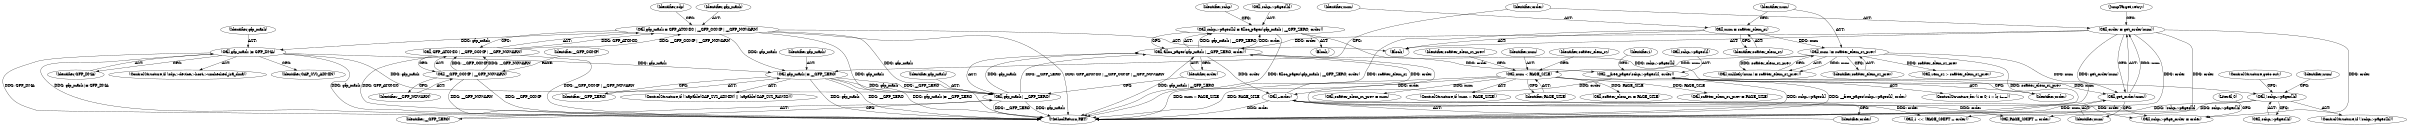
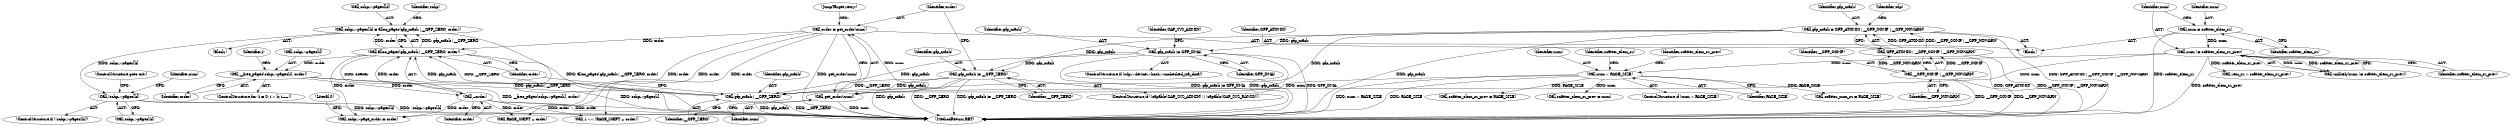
  digraph {
    n1 [label="(Call,!schp->pages[k])"]
    n2 [label="(ControlStructure,if (!schp->pages[k]))"]
    n3 [label="(Call,schp->pages[k])"]
    n4 [label="(MethodReturn,RET)"]
    n5 [label="(Call,schp->pages[k] = alloc_pages(gfp_mask | __GFP_ZERO, order))"]
    n6 [label="(Call,alloc_pages(gfp_mask | __GFP_ZERO, order))"]
    n7 [label="(Block,)"]
    n8 [label="(Call,--order)"]
    n9 [label="(Call,__free_pages(schp->pages[i], order))"]
    n10 [label="(Call,schp->page_order = order)"]
    n11 [label="(Identifier,order)"]
    n12 [label="(Call,1 << (PAGE_SHIFT + order))"]
    n13 [label="(Identifier,order)"]
    n14 [label="(Call,PAGE_SHIFT + order)"]
    n15 [label="(ControlStructure,for (i = 0; i < k; i++))"]
    n16 [label="(Identifier,order)"]
    n17 [label="(Call,gfp_mask | __GFP_ZERO)"]
    n18 [label="(Identifier,__GFP_ZERO)"]
    n19 [label="(Call,gfp_mask |= __GFP_ZERO)"]
    n20 [label="(ControlStructure,if (!capable(CAP_SYS_ADMIN) || !capable(CAP_SYS_RAWIO)))"]
    n21 [label="(Identifier,__GFP_ZERO)"]
    n22 [label="(Call,gfp_mask = GFP_ATOMIC | __GFP_COMP | __GFP_NOWARN)"]
    n23 [label="(Call,GFP_ATOMIC | __GFP_COMP | __GFP_NOWARN)"]
    n24 [label="(Call,gfp_mask |= GFP_DMA)"]
    n25 [label="(Block,)"]
    n26 [label="(Call,__GFP_COMP | __GFP_NOWARN)"]
    n27 [label="(Identifier,GFP_DMA)"]
    n28 [label="(ControlStructure,if (sdp->device->host->unchecked_isa_dma))"]
    n29 [label="(Identifier,__GFP_NOWARN)"]
    n30 [label="(Call,order = get_order(num))"]
    n31 [label="(Call,get_order(num))"]
    n32 [label="(Identifier,num)"]
    n33 [label="(Call,num != scatter_elem_sz_prev)"]
    n34 [label="(Call,num < PAGE_SIZE)"]
    n35 [label="(Call,unlikely(num != scatter_elem_sz_prev))"]
    n36 [label="(Identifier,scatter_elem_sz_prev)"]
    n37 [label="(Call,rem_sz > scatter_elem_sz_prev)"]
    n38 [label="(Call,scatter_elem_sz_prev = num)"]
    n39 [label="(ControlStructure,if (num < PAGE_SIZE))"]
    n40 [label="(Identifier,PAGE_SIZE)"]
-   n41 [label="(Call,scatter_elem_sz = PAGE_SIZE)"]
+   n41 [label="(Call,scatter_num_sz = PAGE_SIZE)"]
    n42 [label="(Call,scatter_elem_sz_prev = PAGE_SIZE)"]
    n43 [label="(Call,num = scatter_elem_sz)"]
    n44 [label="(Identifier,scatter_elem_sz)"]
    n45 [label="(Identifier,num)"]
    n46 [label="(Identifier,order)"]
    n47 [label="(Identifier,__GFP_COMP)"]
    n48 [label="(Identifier,gfp_mask)"]
    n49 [label="(Call,schp->pages[k])"]
+   n50 [label="(Identifier,GFP_ATOMIC)"]
    n51 [label="(Literal,0)"]
    n52 [label="(Identifier,i)"]
    n53 [label="(Identifier,num)"]
    n54 [label="(Identifier,scatter_elem_sz)"]
    n55 [label="(Identifier,CAP_SYS_ADMIN)"]
    n56 [label="(Identifier,gfp_mask)"]
    n57 [label="(Identifier,sdp)"]
    n58 [label="(JumpTarget,retry:)"]
    n59 [label="(Identifier,num)"]
    n60 [label="(Identifier,schp)"]
    n61 [label="(Identifier,gfp_mask)"]
    n62 [label="(Identifier,scatter_elem_sz_prev)"]
    n63 [label="(ControlStructure,goto out;)"]
    n64 [label="(Identifier,gfp_mask)"]
    n65 [label="(Identifier,num)"]
    n66 [label="(Call,schp->pages[i])"]
    n1 -> n2 [label="AST: "]
    n1 -> n3 [label="CFG: "]
    n1 -> n4 [label="DDG: !schp->pages[k]"]
    n1 -> n4 [label="DDG: schp->pages[k]"]
    n3 -> n1 [label="AST: "]
    n5 -> n1 [label="DDG: schp->pages[k]"]
    n5 -> n4 [label="DDG: alloc_pages(gfp_mask | __GFP_ZERO, order)"]
    n5 -> n6 [label="CFG: "]
    n5 -> n7 [label="AST: "]
    n6 -> n4 [label="DDG: gfp_mask | __GFP_ZERO"]
    n6 -> n5 [label="AST: "]
    n6 -> n5 [label="DDG: gfp_mask | __GFP_ZERO"]
    n6 -> n5 [label="DDG: order"]
-   n6 -> n8 [label="DDG: order"]
+   n6 -> n8 [label="DDG: scatter"]
    n6 -> n9 [label="DDG: order"]
    n6 -> n10 [label="DDG: order"]
    n6 -> n11 [label="CFG: "]
    n8 -> n4 [label="DDG: order"]
    n8 -> n6 [label="DDG: order"]
    n8 -> n10 [label="DDG: order"]
    n8 -> n12 [label="DDG: order"]
    n8 -> n13 [label="CFG: "]
    n8 -> n14 [label="DDG: order"]
    n9 -> n4 [label="DDG: schp->pages[i]"]
    n9 -> n4 [label="DDG: __free_pages(schp->pages[i], order)"]
    n9 -> n8 [label="DDG: order"]
    n9 -> n15 [label="AST: "]
    n9 -> n16 [label="CFG: "]
    n11 -> n6 [label="AST: "]
    n11 -> n17 [label="CFG: "]
    n13 -> n8 [label="AST: "]
    n16 -> n9 [label="AST: "]
    n17 -> n4 [label="DDG: __GFP_ZERO"]
    n17 -> n4 [label="DDG: gfp_mask"]
    n17 -> n6 [label="AST: "]
    n17 -> n6 [label="DDG: gfp_mask"]
    n17 -> n6 [label="DDG: __GFP_ZERO"]
    n17 -> n18 [label="CFG: "]
    n18 -> n17 [label="AST: "]
    n19 -> n4 [label="DDG: gfp_mask"]
    n19 -> n4 [label="DDG: __GFP_ZERO"]
    n19 -> n4 [label="DDG: gfp_mask |= __GFP_ZERO"]
    n19 -> n17 [label="DDG: gfp_mask"]
    n19 -> n17 [label="DDG: __GFP_ZERO"]
    n19 -> n20 [label="AST: "]
    n19 -> n21 [label="CFG: "]
    n21 -> n19 [label="AST: "]
    n22 -> n4 [label="DDG: gfp_mask"]
    n22 -> n4 [label="DDG: GFP_ATOMIC | __GFP_COMP | __GFP_NOWARN"]
    n22 -> n17 [label="DDG: gfp_mask"]
    n22 -> n19 [label="DDG: gfp_mask"]
    n22 -> n23 [label="CFG: "]
    n22 -> n24 [label="DDG: gfp_mask"]
    n22 -> n25 [label="AST: "]
    n23 -> n4 [label="DDG: __GFP_COMP | __GFP_NOWARN"]
    n23 -> n4 [label="DDG: GFP_ATOMIC"]
    n23 -> n22 [label="AST: "]
    n23 -> n22 [label="DDG: GFP_ATOMIC"]
    n23 -> n22 [label="DDG: __GFP_COMP | __GFP_NOWARN"]
    n23 -> n26 [label="CFG: "]
    n24 -> n4 [label="DDG: GFP_DMA"]
    n24 -> n4 [label="DDG: gfp_mask |= GFP_DMA"]
    n24 -> n4 [label="DDG: gfp_mask"]
    n24 -> n17 [label="DDG: gfp_mask"]
    n24 -> n19 [label="DDG: gfp_mask"]
    n24 -> n27 [label="CFG: "]
    n24 -> n28 [label="AST: "]
    n26 -> n4 [label="DDG: __GFP_COMP"]
    n26 -> n4 [label="DDG: __GFP_NOWARN"]
    n26 -> n23 [label="AST: "]
    n26 -> n23 [label="DDG: __GFP_COMP"]
    n26 -> n23 [label="DDG: __GFP_NOWARN"]
    n26 -> n29 [label="CFG: "]
    n27 -> n24 [label="AST: "]
    n29 -> n26 [label="AST: "]
    n30 -> n4 [label="DDG: get_order(num)"]
    n30 -> n6 [label="DDG: order"]
    n30 -> n10 [label="DDG: order"]
    n30 -> n12 [label="DDG: order"]
    n30 -> n14 [label="DDG: order"]
    n30 -> n25 [label="AST: "]
    n30 -> n31 [label="CFG: "]
    n31 -> n4 [label="DDG: num"]
    n31 -> n30 [label="AST: "]
    n31 -> n30 [label="DDG: num"]
    n31 -> n32 [label="CFG: "]
    n32 -> n31 [label="AST: "]
    n33 -> n4 [label="DDG: scatter_elem_sz_prev"]
    n33 -> n31 [label="DDG: num"]
    n33 -> n34 [label="DDG: num"]
    n33 -> n35 [label="AST: "]
    n33 -> n35 [label="DDG: num"]
    n33 -> n35 [label="DDG: scatter_elem_sz_prev"]
    n33 -> n36 [label="CFG: "]
    n33 -> n37 [label="DDG: scatter_elem_sz_prev"]
    n34 -> n4 [label="DDG: num < PAGE_SIZE"]
    n34 -> n4 [label="DDG: PAGE_SIZE"]
    n34 -> n31 [label="DDG: num"]
    n34 -> n38 [label="DDG: num"]
    n34 -> n39 [label="AST: "]
    n34 -> n40 [label="CFG: "]
    n34 -> n41 [label="DDG: PAGE_SIZE"]
    n34 -> n42 [label="DDG: PAGE_SIZE"]
    n35 -> n33 [label="CFG: "]
    n36 -> n33 [label="AST: "]
    n40 -> n34 [label="AST: "]
    n43 -> n4 [label="DDG: scatter_elem_sz"]
    n43 -> n25 [label="AST: "]
    n43 -> n33 [label="DDG: num"]
    n43 -> n44 [label="CFG: "]
    n44 -> n43 [label="AST: "]
    n45 -> n33 [label="AST: "]
    n45 -> n43 [label="CFG: "]
    n46 -> n19 [label="CFG: "]
    n46 -> n30 [label="AST: "]
-   n47 -> n26 [label="PAGE: "]
+   n47 -> n26 [label="AST: "]
    n48 -> n19 [label="AST: "]
    n49 -> n5 [label="AST: "]
+   n50 -> n23 [label="AST: "]
    n51 -> n10 [label="CFG: "]
    n52 -> n9 [label="CFG: "]
    n53 -> n1 [label="CFG: "]
    n54 -> n34 [label="CFG: "]
-   n24 -> n55 [label="CFG: "]
+   n55 -> n24 [label="CFG: "]
    n56 -> n17 [label="AST: "]
    n57 -> n22 [label="CFG: "]
    n58 -> n30 [label="CFG: "]
    n59 -> n43 [label="AST: "]
    n60 -> n5 [label="CFG: "]
    n61 -> n24 [label="AST: "]
    n62 -> n34 [label="CFG: "]
    n63 -> n1 [label="CFG: "]
    n64 -> n22 [label="AST: "]
    n65 -> n34 [label="AST: "]
    n66 -> n9 [label="AST: "]
  }
